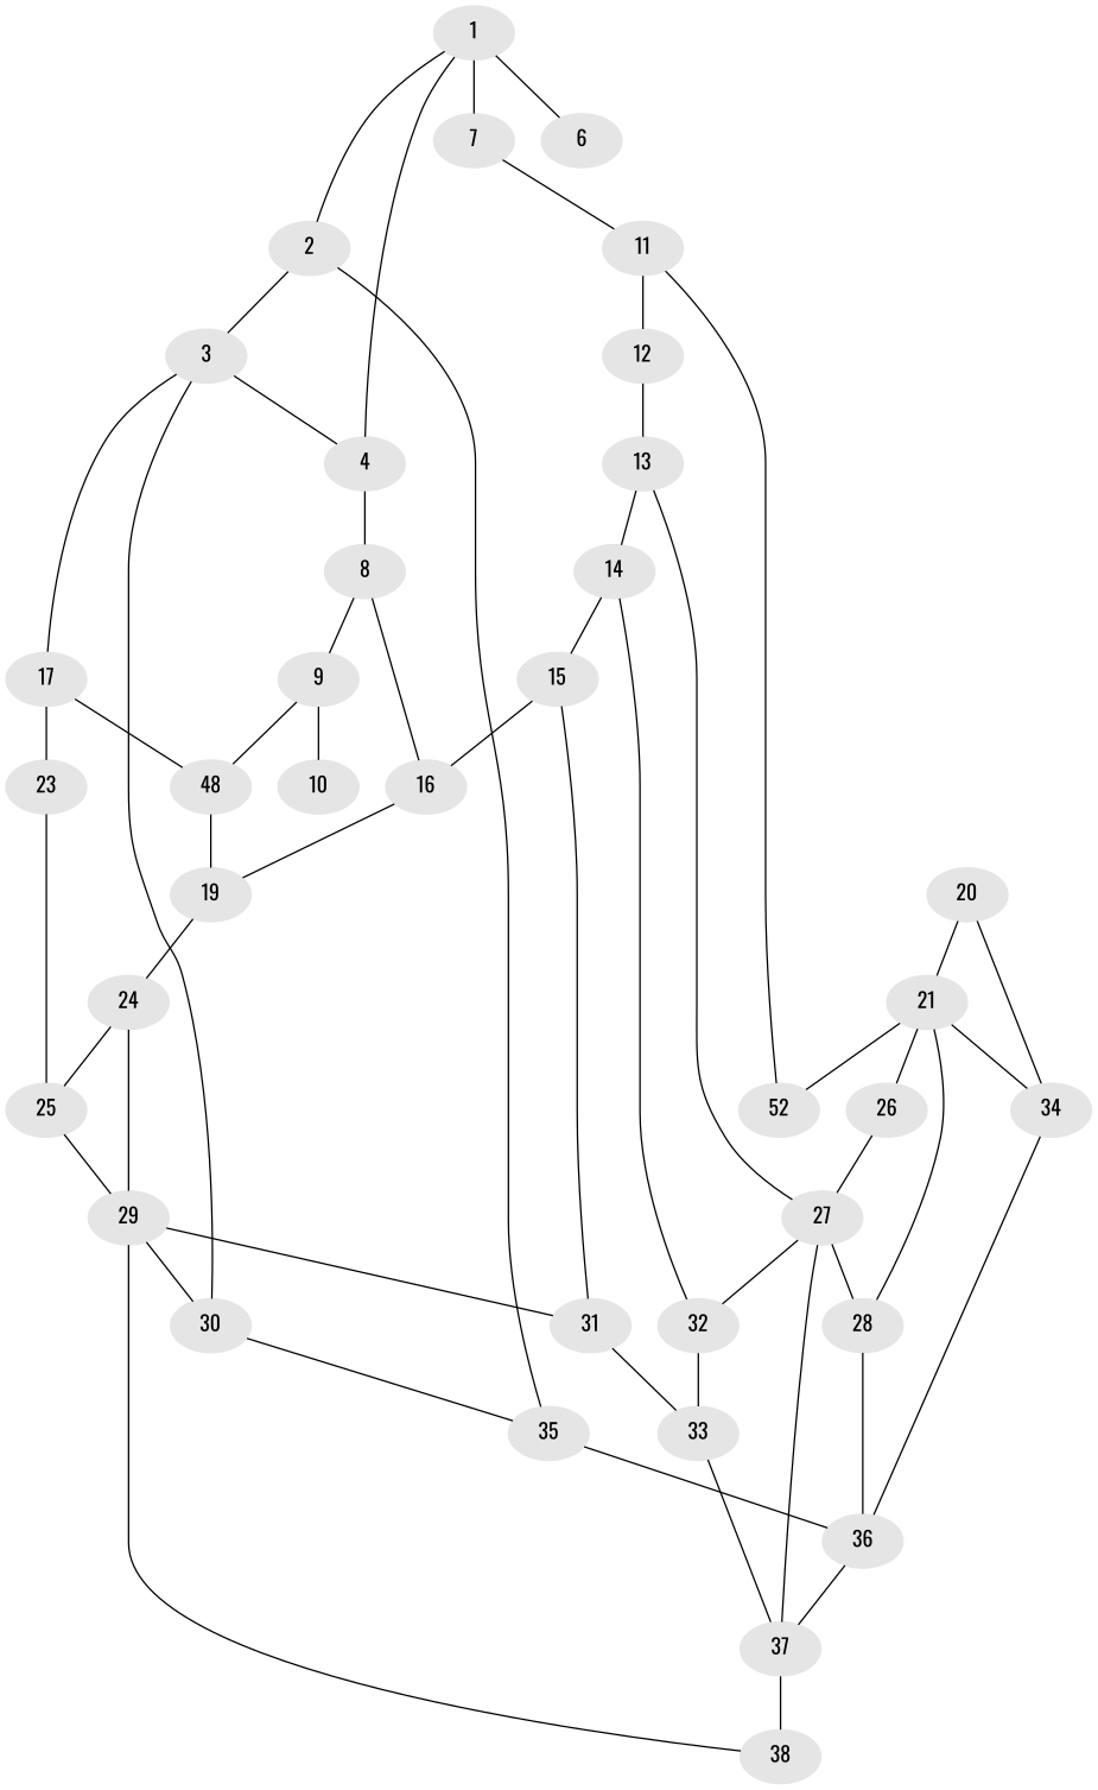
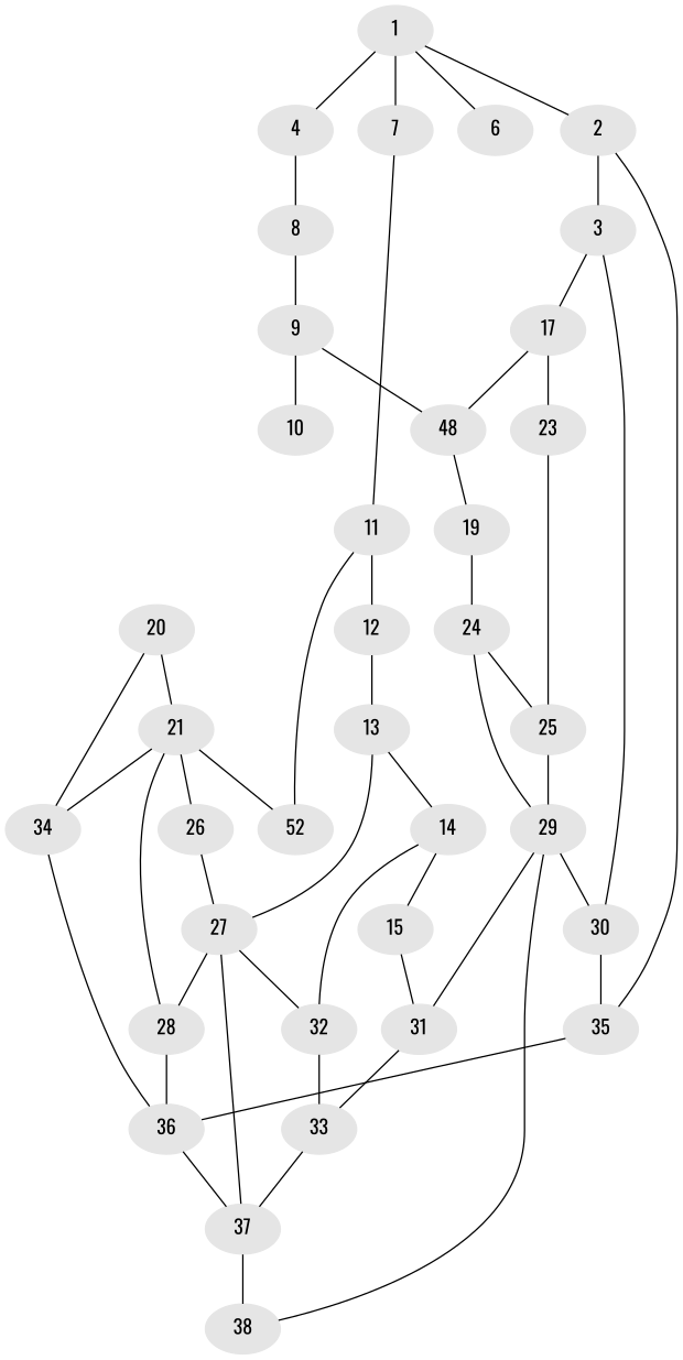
  graph {
    fontname=Oswald
    node [color=gray90 fontname=Oswald style=filled]
    edge [fontname=Oswald weight=1.0]
    1
    2
    4
    6
    7
    3
    35
    8
    11
    17
    30
    36
    n13 [label=48]
    23
    9
-   16
    20
    21
    34
    12
    n21 [label=52]
    10
    19
    13
    14
    27
    15
    32
    28
    37
    31
    33
    24
    25
    29
    26
    38
    1 -- 2
    1 -- 4
    1 -- 6
    1 -- 7 [weight=2.0]
    2 -- 3
    2 -- 35
    4 -- 8
    7 -- 11
-   3 -- 4
    3 -- 17
    3 -- 30
    35 -- 36 [weight=2.0]
    8 -- 9
-   8 -- 16
    11 -- 12 [weight=2.0]
    11 -- n21
    17 -- n13
    17 -- 23 [weight=2.0]
    30 -- 35
    36 -- 37 [weight=2.0]
    n13 -- 19
    23 -- 25
    9 -- n13
    9 -- 10
-   16 -- 19
    20 -- 21
    20 -- 34
    21 -- 34
    21 -- n21 [weight=2.0]
    21 -- 28
    21 -- 26
    34 -- 36
    12 -- 13
    19 -- 24
    13 -- 14
    13 -- 27
    14 -- 15
    14 -- 32
    27 -- 32
    27 -- 28
    27 -- 37
-   15 -- 16
    15 -- 31
    32 -- 33
    28 -- 36
    37 -- 38 [weight=2.0]
    31 -- 33
    33 -- 37
    24 -- 25
    24 -- 29
    25 -- 29
    29 -- 30 [weight=2.0]
    29 -- 31
    29 -- 38
    26 -- 27 [weight=2.0]
  }
